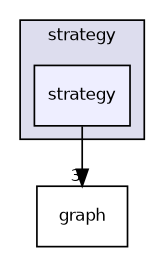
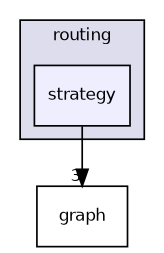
  digraph {
    compound=true
    node [fontname=Helvetica fontsize=10 shape=box]
    n1 [fillcolor="#eeeeff" label=strategy pencolor=black style=filled]
    n2 [label="graph"]
    subgraph cluster_1 {
      bgcolor="#ddddee"
      fontname=Helvetica
      fontsize=10
-     label=strategy
+     label=routing
      pencolor=black
      n1
    }
    n1 -> n2 [headlabel=3 labeldistance=1.5 labelfontname=Helvetica labelfontsize=10]
  }
